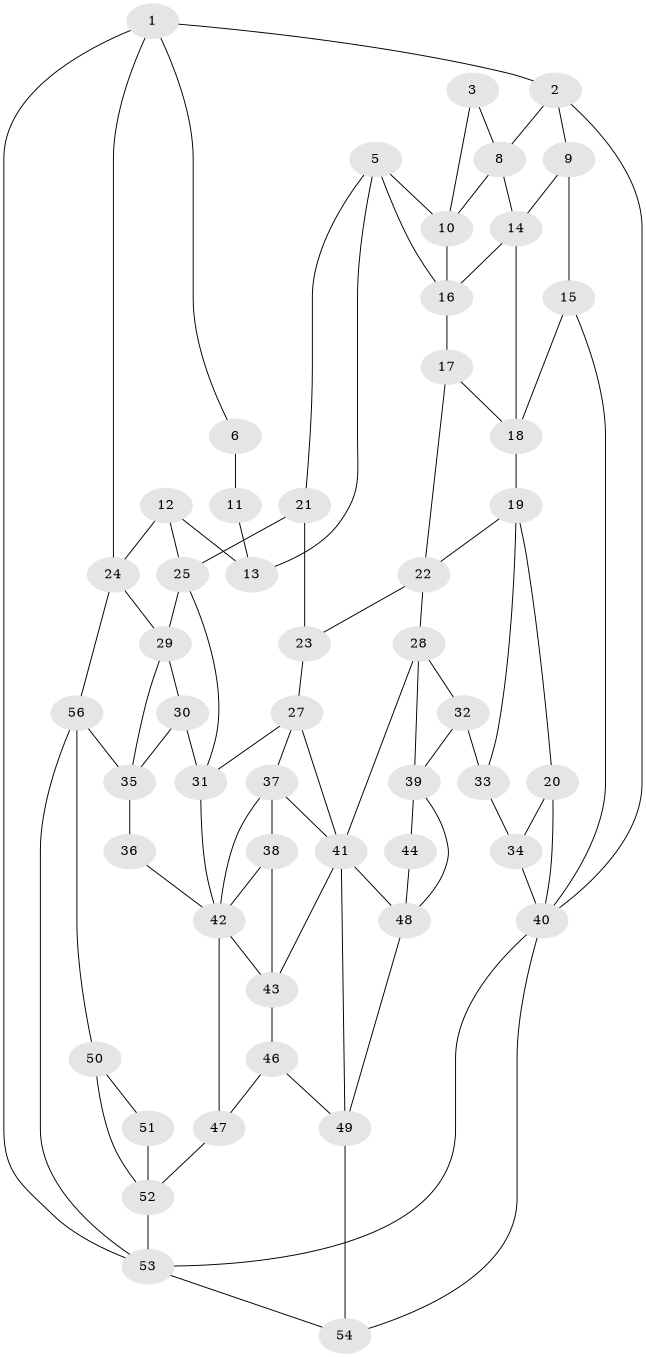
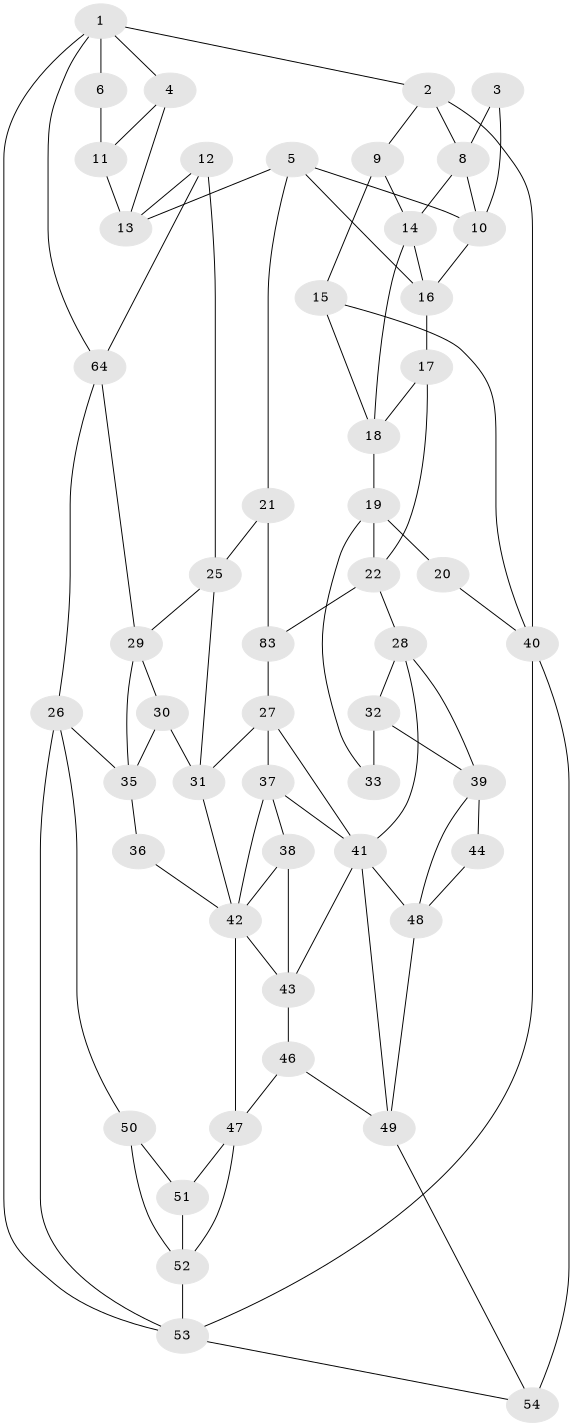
  graph {
    node [color=gray90 style=filled]
    edge [weight=1.0]
    1
    2
+   4
    6
-   24
+   24 [label=64]
    53
    8
    9
    40
    11
    13
-   26 [label=56]
+   26
    29
    54
    10
    14
    15
    3
    16
    5
    21
    17
    25
-   23
+   23 [label=83]
    12
    18
    31
    19
    22
    28
    20
    33
-   34
    27
    41
    32
    39
    37
    35
    50
    30
    42
    36
    51
    52
    38
    43
    48
    49
    44
    47
    46
    1 -- 2
+   1 -- 4
    1 -- 6
    1 -- 24
    1 -- 53
    2 -- 8
    2 -- 9
    2 -- 40
+   4 -- 11
+   4 -- 13
    6 -- 11 [weight=2.0]
    24 -- 26
    24 -- 29
    53 -- 54
    8 -- 10
    8 -- 14
    9 -- 14
    9 -- 15 [weight=2.0]
    40 -- 53
    40 -- 54
    11 -- 13
    26 -- 53
    26 -- 35
    26 -- 50
    29 -- 35
    29 -- 30
    10 -- 16
    14 -- 16
    14 -- 18
    15 -- 40
    15 -- 18
    3 -- 8
    3 -- 10
    16 -- 17
    5 -- 13
    5 -- 10
    5 -- 16
    5 -- 21
    21 -- 25
    21 -- 23 [weight=2.0]
    17 -- 18
    17 -- 22
    25 -- 29
    25 -- 31
    23 -- 27
    12 -- 24
    12 -- 13
    12 -- 25
    18 -- 19
    31 -- 42
    19 -- 22
    19 -- 20
    19 -- 33
    22 -- 23
    22 -- 28
    28 -- 41
    28 -- 32
    28 -- 39
    20 -- 40
-   20 -- 34
-   33 -- 34
-   34 -- 40
    27 -- 31
    27 -- 41
    27 -- 37
    41 -- 43
    41 -- 48
    41 -- 49
    32 -- 33 [weight=2.0]
    32 -- 39
    39 -- 48
    39 -- 44
    37 -- 41
    37 -- 42
    37 -- 38
    35 -- 36
    50 -- 51
    50 -- 52
    30 -- 31
    30 -- 35
    42 -- 43
    42 -- 47
    36 -- 42
    51 -- 52
    52 -- 53
    38 -- 42
    38 -- 43 [weight=2.0]
    43 -- 46 [weight=2.0]
    48 -- 49
    49 -- 54
    44 -- 48
+   47 -- 51
    47 -- 52
    46 -- 49
    46 -- 47
  }
